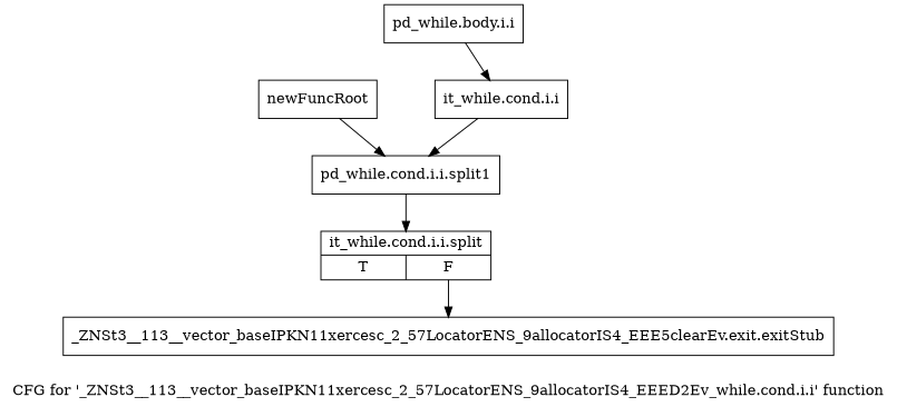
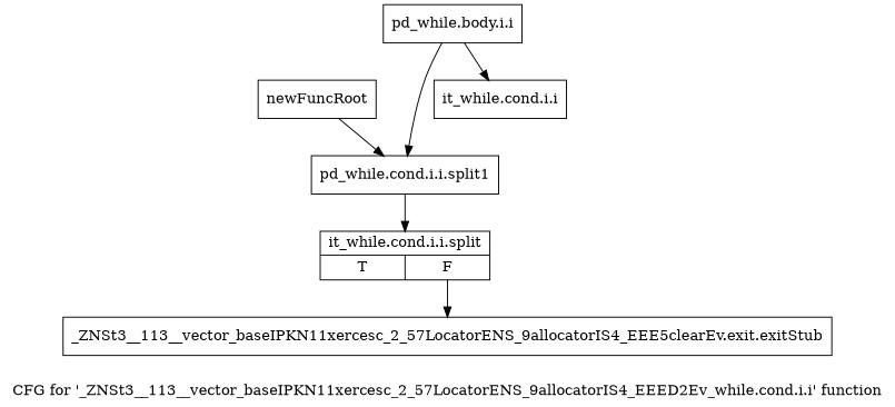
  digraph {
    label="CFG for '_ZNSt3__113__vector_baseIPKN11xercesc_2_57LocatorENS_9allocatorIS4_EEED2Ev_while.cond.i.i' function"
    node [shape=record]
    n1 [label="{newFuncRoot}"]
    n2 [label="{pd_while.cond.i.i.split1}"]
    n3 [label="{it_while.cond.i.i}"]
    n4 [label="{it_while.cond.i.i.split|{<s0>T|<s1>F}}"]
    n5 [label="{_ZNSt3__113__vector_baseIPKN11xercesc_2_57LocatorENS_9allocatorIS4_EEE5clearEv.exit.exitStub}"]
    n6 [label="{pd_while.body.i.i}"]
    n1 -> n2
    n2 -> n4
-   n3 -> n2
+   n6 -> n2
    n4 -> n5 [tailport=s1]
    n6 -> n3
  }
